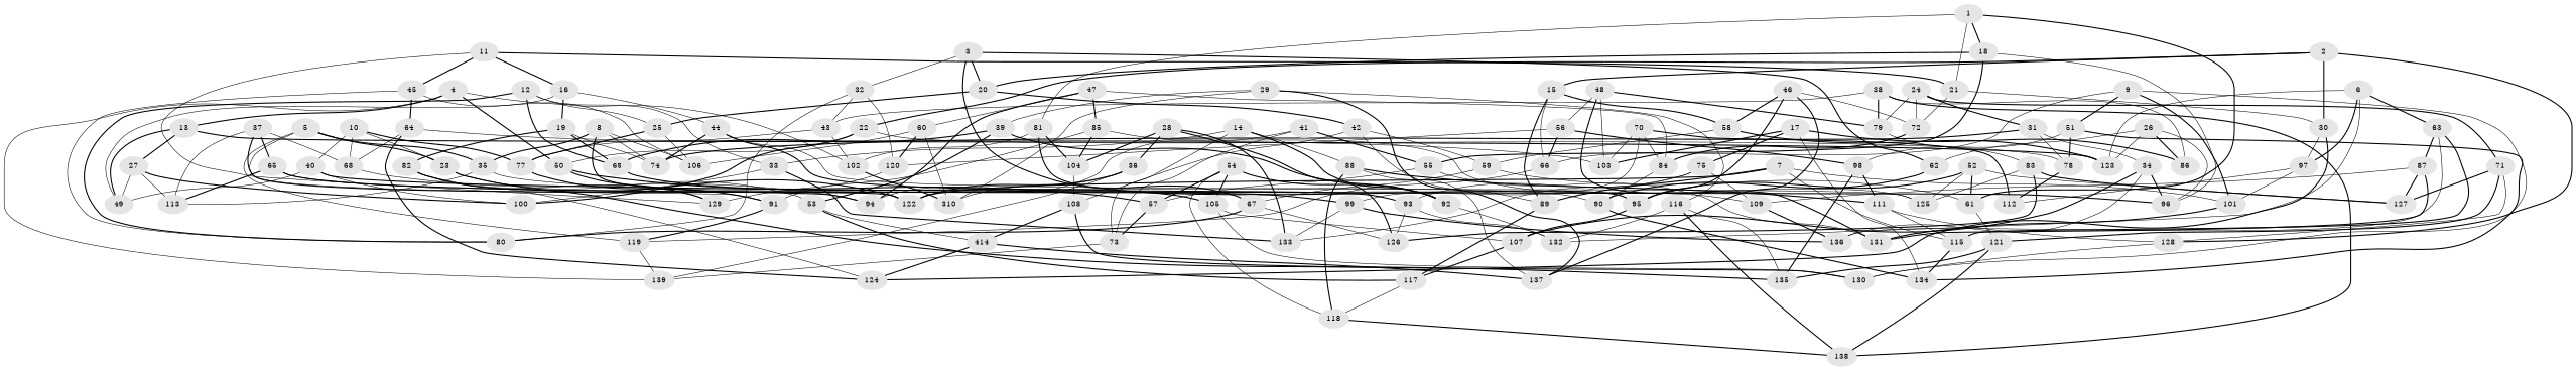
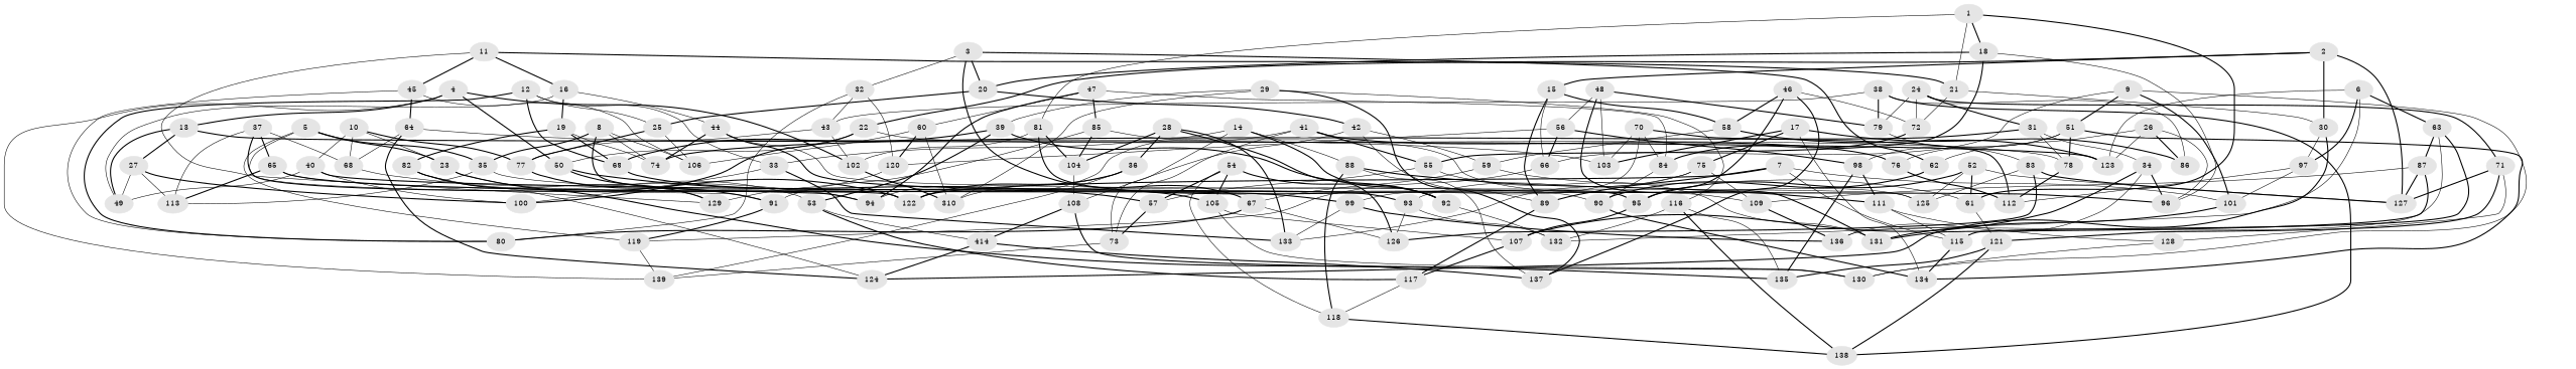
  graph {
    node [color=gray90 style=filled]
    edge [style=bold]
    1
    18
    21
    61
    81
    20
    55
    96
    30
    72
    121
    102
    104
    95
    2
    15
    22
    128
    89
    66
    58
    50
    78
    100
    97
    124
    130
    3
    32
    62
    67
    25
    42
    80
    43
    120
    90
    126
    4
    13
    139
    123
    27
    49
    129
    57
    n47 [label=310]
    5
    23
    35
    91
    119
    122
    53
    113
    109
    6
    63
    132
    115
    136
    87
    101
    112
    7
    117
    131
    134
    8
    74
    94
    106
    9
    51
+   76
    10
    40
    68
    77
    11
    16
    45
    19
    44
    64
    12
    33
    69
    133
    105
    14
    73
    88
    92
    137
    118
    111
    59
    82
    93
    125
    17
    75
    86
    103
    135
    108
    84
    n109 [label=414]
    24
    31
    71
    79
    34
    127
    83
    26
    28
    36
    29
    39
    116
    138
    107
    37
    65
    99
    38
    41
    46
    47
    60
    85
    48
    56
    98
    52
    54
    70
    1 -- 18
    1 -- 21 [style=solid]
    1 -- 61
    1 -- 81 [style=solid]
    18 -- 20
    18 -- 55
    18 -- 96 [style=solid]
    21 -- 30 [style=solid]
    21 -- 72 [style=solid]
    61 -- 121 [style=solid]
    81 -- 102 [style=solid]
    81 -- 104
    81 -- 95
    20 -- 25
    20 -- 42
    55 -- 57 [style=solid]
    55 -- 131 [style=solid]
    30 -- 97 [style=solid]
    30 -- 124
    72 -- 84
    121 -- 135
    121 -- 138
    102 -- n47
    104 -- 108 [style=solid]
    95 -- 107
    2 -- 30
    2 -- 15
    2 -- 22
-   2 -- 128
+   2 -- 127
    15 -- 89
    15 -- 66 [style=solid]
    15 -- 58
    22 -- 50 [style=solid]
    22 -- 78 [style=solid]
    22 -- 100
    128 -- 130 [style=solid]
    89 -- 117
    66 -- 119 [style=solid]
    58 -- 123
    58 -- 59 [style=solid]
    50 -- 129
    50 -- 57
    78 -- 112
    97 -- 101 [style=solid]
    97 -- 112 [style=solid]
    3 -- 20
    3 -- 32 [style=solid]
    3 -- 62
    3 -- 67
    32 -- 80 [style=solid]
    32 -- 43 [style=solid]
    32 -- 120 [style=solid]
    62 -- 90
    67 -- 80
    67 -- 126 [style=solid]
    25 -- 106 [style=solid]
    25 -- 77
    42 -- 89 [style=solid]
    42 -- 59 [style=solid]
    42 -- 108 [style=solid]
    43 -- 102 [style=solid]
    43 -- 77 [style=solid]
    120 -- 129 [style=solid]
    90 -- 134
-   4 -- 102 [style=solid]
+   4 -- 102
    4 -- 50
    4 -- 13
    4 -- 139 [style=solid]
    13 -- 123
    13 -- 27
    13 -- 49
    27 -- 100
    27 -- 49 [style=solid]
    27 -- 113 [style=solid]
    57 -- 73
    5 -- 23
    5 -- 35
    5 -- 91 [style=solid]
    5 -- 119 [style=solid]
    23 -- 122
    23 -- 53 [style=solid]
    35 -- 113 [style=solid]
    35 -- 109 [style=solid]
    91 -- 119
    119 -- 139 [style=solid]
    53 -- 117
    53 -- n109 [style=solid]
    109 -- 136
    6 -- 97
    6 -- 123 [style=solid]
    6 -- 63
    6 -- 132 [style=solid]
    63 -- 115
    63 -- 136 [style=solid]
    63 -- 87
    115 -- 134
    87 -- 109 [style=solid]
    87 -- 131
    87 -- 127
    101 -- 131
    7 -- 89
    7 -- 122
    7 -- 115 [style=solid]
    7 -- 101 [style=solid]
    117 -- 118 [style=solid]
    8 -- 35
    8 -- 74 [style=solid]
    8 -- 94
    8 -- 106 [style=solid]
    9 -- 66 [style=solid]
    9 -- 130 [style=solid]
    9 -- 101
    9 -- 51
    51 -- 78
    51 -- 134
+   51 -- 76 [style=solid]
    51 -- 98 [style=solid]
+   76 -- 112
    10 -- 23 [style=solid]
    10 -- 40 [style=solid]
    10 -- 68 [style=solid]
    10 -- 77
    40 -- 96
    40 -- 100 [style=solid]
    40 -- 49 [style=solid]
    68 -- 94 [style=solid]
    77 -- 91
    11 -- 21
    11 -- 129 [style=solid]
    11 -- 16
    11 -- 45
    16 -- 49 [style=solid]
    16 -- 19
    16 -- 44 [style=solid]
    45 -- 80 [style=solid]
    45 -- 106 [style=solid]
    45 -- 64
    19 -- 74 [style=solid]
    19 -- 69
    19 -- 82
    44 -- 74
    44 -- 93
    44 -- 125 [style=solid]
    64 -- 124
    64 -- 68 [style=solid]
    64 -- 103 [style=solid]
    12 -- 25 [style=solid]
    12 -- 80
    12 -- 33 [style=solid]
    12 -- 69
    33 -- 100 [style=solid]
    33 -- 133
    69 -- 105
    105 -- 130 [style=solid]
    105 -- 107 [style=solid]
    14 -- 33 [style=solid]
    14 -- 73 [style=solid]
    14 -- 88 [style=solid]
    14 -- 92
    73 -- 139 [style=solid]
    88 -- 137 [style=solid]
    88 -- 118
    88 -- 111
    92 -- 132 [style=solid]
    118 -- 138
    111 -- 128 [style=solid]
    111 -- 115 [style=solid]
    59 -- 61 [style=solid]
    59 -- 67 [style=solid]
    82 -- 124 [style=solid]
    82 -- 129 [style=solid]
    82 -- 135
    93 -- 126 [style=solid]
    93 -- 132 [style=solid]
    17 -- 134 [style=solid]
    17 -- 75
    17 -- 86
    17 -- 103
    75 -- 109 [style=solid]
    75 -- 133 [style=solid]
    75 -- 93 [style=solid]
    108 -- 130
    108 -- n109
    84 -- 90 [style=solid]
    n109 -- 124
    n109 -- 137
    24 -- 72 [style=solid]
    24 -- 31
    24 -- 71
    24 -- 79 [style=solid]
    31 -- 78 [style=solid]
    31 -- 74
    31 -- 34 [style=solid]
    71 -- 121
    71 -- 128 [style=solid]
    71 -- 127
    79 -- 83 [style=solid]
    34 -- 96
    34 -- 136 [style=solid]
    34 -- 107
    83 -- 126
    83 -- 125 [style=solid]
    83 -- 127
    26 -- 96 [style=solid]
    26 -- 62 [style=solid]
    26 -- 123 [style=solid]
    26 -- 86
    28 -- 104
    28 -- 126
    28 -- 133
    28 -- 36
    36 -- 139 [style=solid]
    36 -- n47 [style=solid]
    36 -- 122
    29 -- n47 [style=solid]
    29 -- 137
    29 -- 39 [style=solid]
    29 -- 116 [style=solid]
    39 -- 53
    39 -- 69
    39 -- 92
    116 -- 132 [style=solid]
    116 -- 135 [style=solid]
    116 -- 138
    107 -- 117
    37 -- 122
    37 -- 113 [style=solid]
    37 -- 68 [style=solid]
    37 -- 65
    65 -- 90 [style=solid]
    65 -- 113
    65 -- 99
    99 -- 136
    99 -- 133 [style=solid]
    38 -- 43 [style=solid]
    38 -- 86 [style=solid]
    38 -- 79
    38 -- 138
    41 -- 55
    41 -- 94 [style=solid]
+   41 -- 76
    41 -- 73 [style=solid]
    46 -- 72 [style=solid]
    46 -- 95
    46 -- 58
    46 -- 137
    47 -- 94
    47 -- 84 [style=solid]
    47 -- 60 [style=solid]
    47 -- 85
    60 -- 120
    60 -- n47 [style=solid]
    60 -- 106 [style=solid]
    85 -- 104
    85 -- 91 [style=solid]
    85 -- 125 [style=solid]
    48 -- 131
    48 -- 103 [style=solid]
    48 -- 79
    48 -- 56 [style=solid]
    56 -- 66
    56 -- 120 [style=solid]
    56 -- 98
    98 -- 111
    98 -- 135
    52 -- 61
    52 -- 95
    52 -- 125 [style=solid]
    52 -- 127 [style=solid]
    54 -- 57
    54 -- 105
    54 -- 92
    54 -- 118 [style=solid]
    70 -- 112
    70 -- 103 [style=solid]
    70 -- 84 [style=solid]
    70 -- 99 [style=solid]
  }
